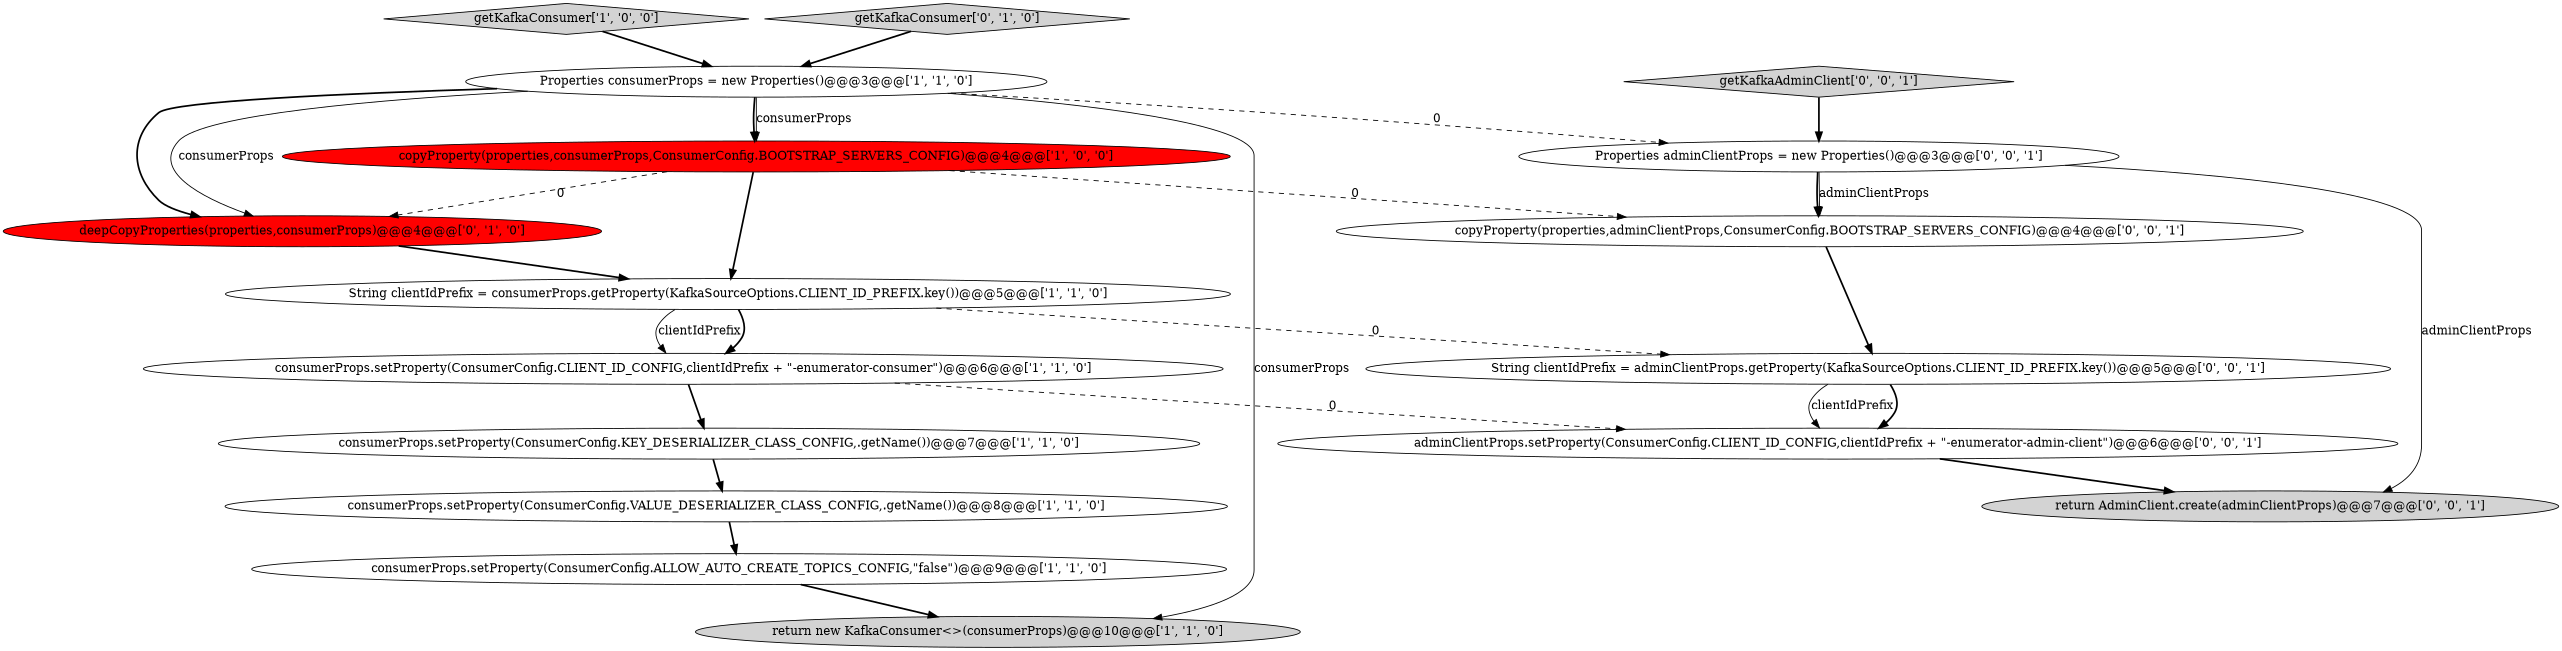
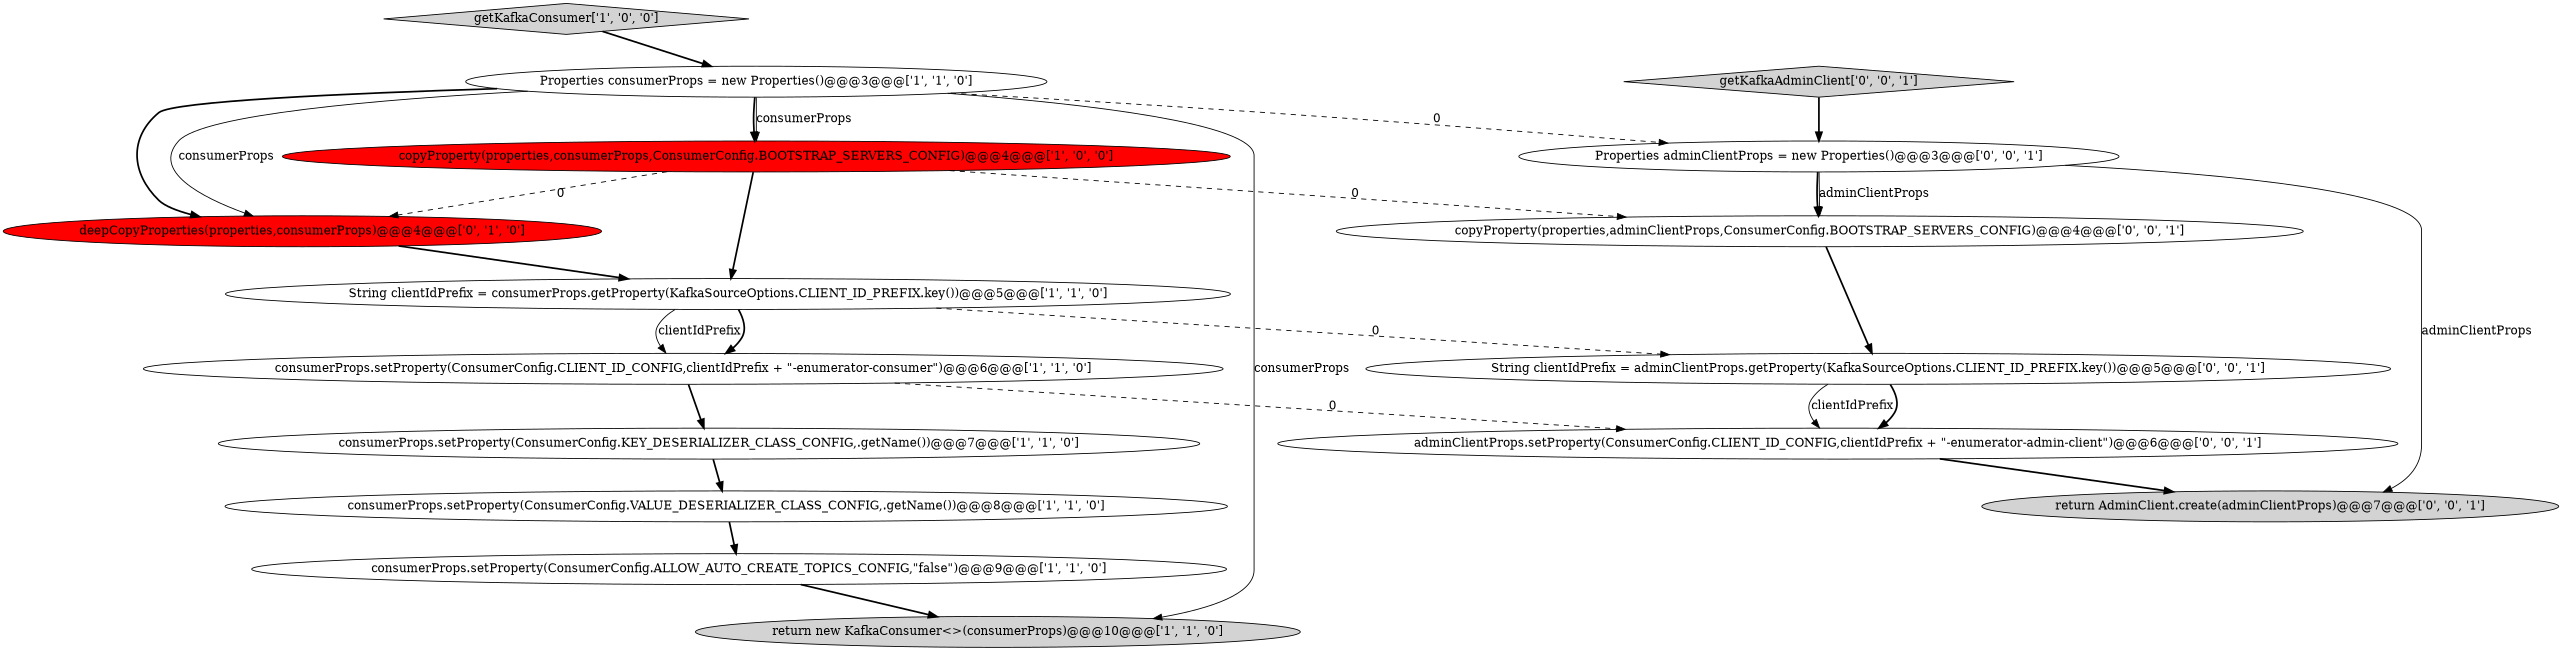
  digraph {
    node [fillcolor=white shape=ellipse style=filled]
    edge [style=bold]
    n1 [fillcolor=lightgray label="return AdminClient.create(adminClientProps)@@@7@@@['0', '0', '1']"]
    n2 [label="consumerProps.setProperty(ConsumerConfig.ALLOW_AUTO_CREATE_TOPICS_CONFIG,\"false\")@@@9@@@['1', '1', '0']"]
    n3 [fillcolor=lightgray label="return new KafkaConsumer<>(consumerProps)@@@10@@@['1', '1', '0']"]
    n4 [fillcolor=lightgray label="getKafkaConsumer['1', '0', '0']" shape=diamond]
    n5 [label="Properties consumerProps = new Properties()@@@3@@@['1', '1', '0']"]
    n6 [label="consumerProps.setProperty(ConsumerConfig.KEY_DESERIALIZER_CLASS_CONFIG,.getName())@@@7@@@['1', '1', '0']"]
    n7 [label="consumerProps.setProperty(ConsumerConfig.VALUE_DESERIALIZER_CLASS_CONFIG,.getName())@@@8@@@['1', '1', '0']"]
    n8 [label="String clientIdPrefix = consumerProps.getProperty(KafkaSourceOptions.CLIENT_ID_PREFIX.key())@@@5@@@['1', '1', '0']"]
    n9 [label="consumerProps.setProperty(ConsumerConfig.CLIENT_ID_CONFIG,clientIdPrefix + \"-enumerator-consumer\")@@@6@@@['1', '1', '0']"]
    n10 [label="String clientIdPrefix = adminClientProps.getProperty(KafkaSourceOptions.CLIENT_ID_PREFIX.key())@@@5@@@['0', '0', '1']"]
    n11 [fillcolor=red label="deepCopyProperties(properties,consumerProps)@@@4@@@['0', '1', '0']"]
-   n12 [fillcolor=lightgray label="getKafkaConsumer['0', '1', '0']" shape=diamond]
    n13 [label="adminClientProps.setProperty(ConsumerConfig.CLIENT_ID_CONFIG,clientIdPrefix + \"-enumerator-admin-client\")@@@6@@@['0', '0', '1']"]
    n14 [label="Properties adminClientProps = new Properties()@@@3@@@['0', '0', '1']"]
    n15 [label="copyProperty(properties,adminClientProps,ConsumerConfig.BOOTSTRAP_SERVERS_CONFIG)@@@4@@@['0', '0', '1']"]
    n16 [fillcolor=red label="copyProperty(properties,consumerProps,ConsumerConfig.BOOTSTRAP_SERVERS_CONFIG)@@@4@@@['1', '0', '0']"]
    n17 [fillcolor=lightgray label="getKafkaAdminClient['0', '0', '1']" shape=diamond]
    n2 -> n3
    n4 -> n5
    n5 -> n3 [label=consumerProps style=solid]
    n5 -> n11
    n5 -> n11 [label=consumerProps style=solid]
    n5 -> n14 [label=0 style=dashed]
    n5 -> n16
    n5 -> n16 [label=consumerProps style=solid]
    n6 -> n7
    n7 -> n2
    n8 -> n9 [label=clientIdPrefix style=solid]
    n8 -> n9
    n8 -> n10 [label=0 style=dashed]
    n9 -> n6
    n9 -> n13 [label=0 style=dashed]
    n10 -> n13 [label=clientIdPrefix style=solid]
    n10 -> n13
    n11 -> n8
-   n12 -> n5
    n13 -> n1
    n14 -> n1 [label=adminClientProps style=solid]
    n14 -> n15
    n14 -> n15 [label=adminClientProps style=solid]
    n15 -> n10
    n16 -> n8
    n16 -> n11 [label=0 style=dashed]
    n16 -> n15 [label=0 style=dashed]
    n17 -> n14
  }
